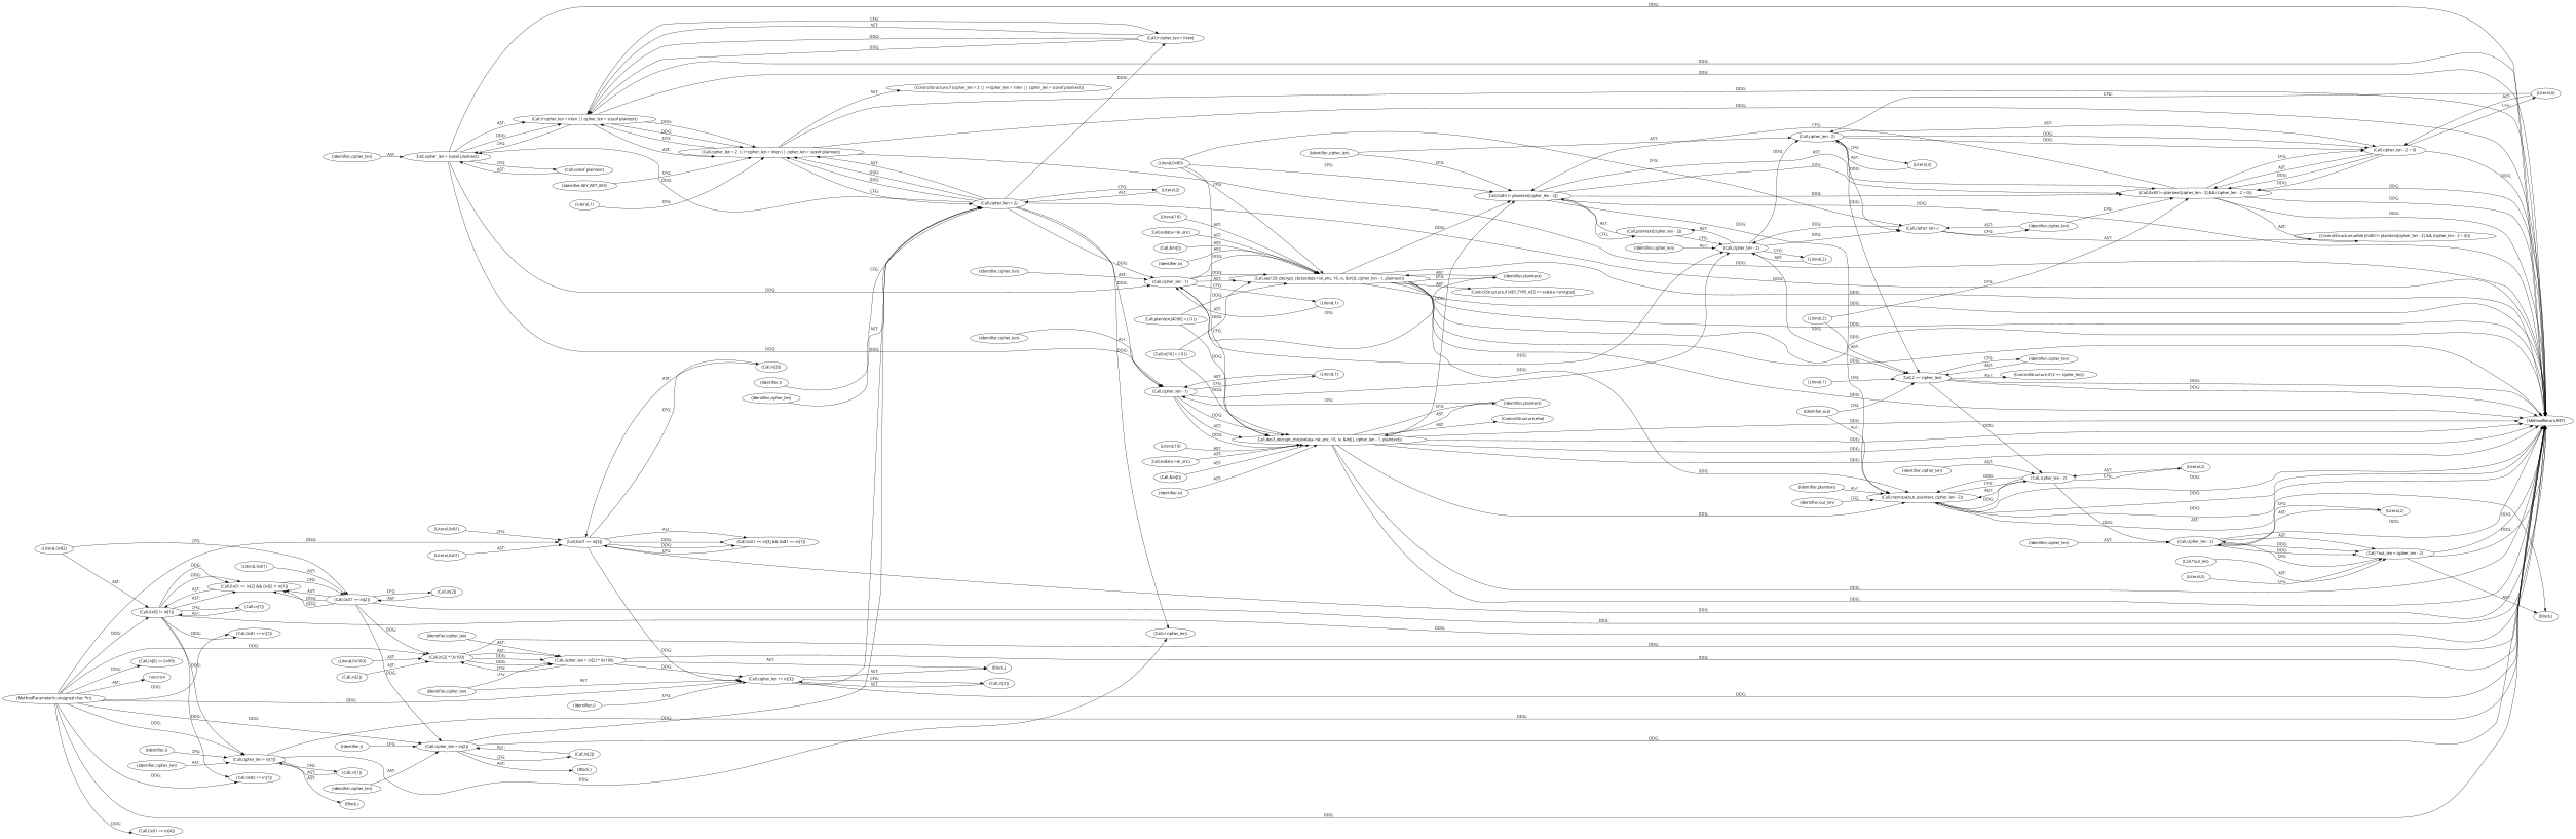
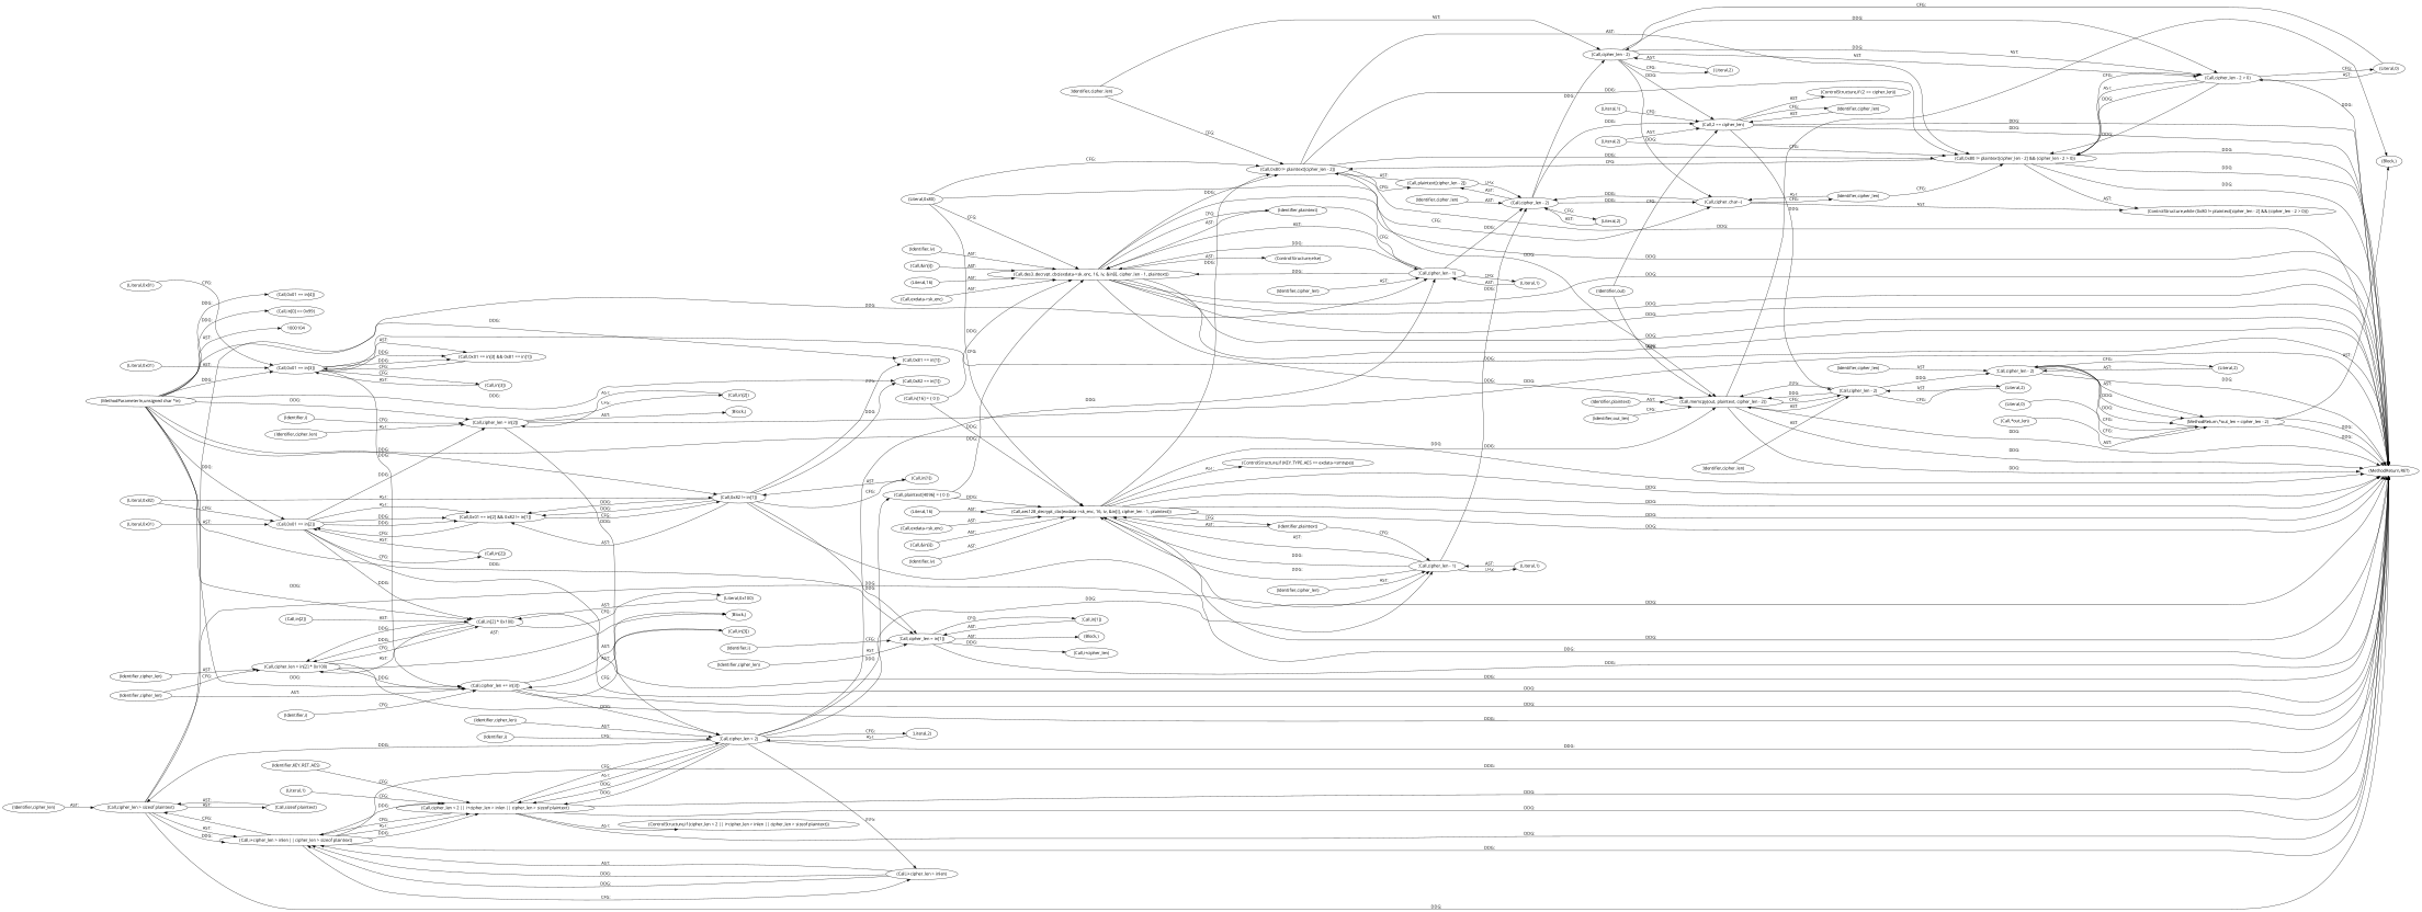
  digraph {
    fontname="Open Sans"
    rankdir=LR
    node [fontname="Open Sans"]
    edge [fontname="Open Sans"]
    n1 [label="(Call,cipher_len > sizeof plaintext)"]
    n2 [label="(Call,i+cipher_len > inlen || cipher_len > sizeof plaintext)"]
    n3 [label="(Call,cipher_len - 1)"]
    n4 [label="(Call,cipher_len - 1)"]
    n5 [label="(MethodReturn,RET)"]
    n6 [label="(Call,sizeof plaintext)"]
    n7 [label="(Call,cipher_len < 2 || i+cipher_len > inlen || cipher_len > sizeof plaintext)"]
    n8 [label="(Call,i+cipher_len > inlen)"]
    n9 [label="(Call,aes128_decrypt_cbc(exdata->sk_enc, 16, iv, &in[i], cipher_len - 1, plaintext))"]
    n10 [label="(Call,cipher_len - 2)"]
    n11 [label="(Literal,1)"]
    n12 [label="(Call,des3_decrypt_cbc(exdata->sk_enc, 16, iv, &in[i], cipher_len - 1, plaintext))"]
    n13 [label="(Literal,1)"]
    n14 [label="(Call,cipher_len < 2)"]
    n15 [label="(Literal,2)"]
    n16 [label="(Call,i+cipher_len)"]
    n17 [label="(ControlStructure,if (cipher_len < 2 || i+cipher_len > inlen || cipher_len > sizeof plaintext))"]
    n18 [label="(Call,cipher_len = in[1])"]
    n19 [label="(Call,in[1])"]
    n20 [label="(Block,)"]
    n21 [label="(Call,0x82 != in[1])"]
    n22 [label="(Call,0x01 == in[2] && 0x82 != in[1])"]
    n23 [label="(Call,in[1])"]
    n24 [label="(Call,0x81 == in[1])"]
    n25 [label="(Call,0x82 == in[1])"]
    n26 [label="(Call,0x01 == in[2])"]
    n27 [label="(MethodParameterIn,unsigned char *in)"]
    n28 [label="(Call,cipher_len += in[3])"]
    n29 [label="(Call,0x01 == in[3])"]
    n30 [label="(Call,in[2] * 0x100)"]
    n31 [label="(Call,cipher_len = in[2])"]
    n32 [label="(Call,0x01 == in[4])"]
    n33 [label="(Call,in[0] == 0x99)"]
    1000104
    n35 [label="(Call,in[3])"]
    n36 [label="(Block,)"]
    n37 [label="(Call,in[3])"]
    n38 [label="(Call,0x01 == in[3] && 0x81 == in[1])"]
    n39 [label="(Call,cipher_len = in[2] * 0x100)"]
    n40 [label="(Literal,0x100)"]
    n41 [label="(Call,in[2])"]
    n42 [label="(Call,in[2])"]
    n43 [label="(Block,)"]
    n44 [label="(Call,0x80 != plaintext[cipher_len - 2])"]
    n45 [label="(Call,memcpy(out, plaintext, cipher_len - 2))"]
    n46 [label="(ControlStructure,if (KEY_TYPE_AES == exdata->smtype))"]
    n47 [label="(Identifier,plaintext)"]
    n48 [label="(Call,plaintext[cipher_len - 2])"]
    n49 [label="(Call,cipher_len - 2)"]
-   n50 [label="(Call,cipher_len--)"]
+   n50 [label="(Call,cipher_char--)"]
    n51 [label="(Call,2 == cipher_len)"]
    n52 [label="(Literal,2)"]
    n53 [label="(Call,0x80 != plaintext[cipher_len - 2] && (cipher_len - 2 > 0))"]
    n54 [label="(Call,cipher_len - 2)"]
    n55 [label="(Block,)"]
    n56 [label="(Call,cipher_len - 2 > 0)"]
    n57 [label="(ControlStructure,while (0x80 != plaintext[cipher_len - 2] && (cipher_len - 2 > 0)))"]
    n58 [label="(Literal,0)"]
    n59 [label="(Call,cipher_len - 2)"]
    n60 [label="(Literal,2)"]
    n61 [label="(Literal,2)"]
    n62 [label="(Identifier,cipher_len)"]
    n63 [label="(ControlStructure,if (2 == cipher_len))"]
    n64 [label="(Identifier,cipher_len)"]
-   n65 [label="(Call,*out_len = cipher_len - 2)"]
+   n65 [label="(MethodReturn,*out_len = cipher_len - 2)"]
    n66 [label="(Literal,2)"]
    n67 [label="(ControlStructure,else)"]
    n68 [label="(Identifier,plaintext)"]
    n69 [label="(Identifier,KEY_RET_AES)"]
    n70 [label="(Literal,0)"]
    n71 [label="(Identifier,i)"]
    n72 [label="(Identifier,cipher_len)"]
    n73 [label="(Call,plaintext[4096] = { 0 })"]
    n74 [label="(Identifier,cipher_len)"]
    n75 [label="(Literal,16)"]
    n76 [label="(Identifier,out_len)"]
    n77 [label="(Literal,0x01)"]
    n78 [label="(Call,iv[16] = { 0 })"]
    n79 [label="(Identifier,cipher_len)"]
    n80 [label="(Call,exdata->sk_enc)"]
    n81 [label="(Call,&in[i])"]
    n82 [label="(Literal,1)"]
    n83 [label="(Identifier,i)"]
    n84 [label="(Call,in[2])"]
    n85 [label="(Identifier,iv)"]
    n86 [label="(Identifier,i)"]
    n87 [label="(Identifier,cipher_len)"]
    n88 [label="(Identifier,cipher_len)"]
    n89 [label="(Literal,0x81)"]
    n90 [label="(Literal,16)"]
    n91 [label="(Call,*out_len)"]
    n92 [label="(Literal,0x01)"]
    n93 [label="(Identifier,i)"]
    n94 [label="(Identifier,out)"]
    n95 [label="(Literal,0x82)"]
    n96 [label="(Identifier,plaintext)"]
    n97 [label="(Identifier,cipher_len)"]
    n98 [label="(Call,exdata->sk_enc)"]
    n99 [label="(Literal,0x80)"]
    n100 [label="(Call,&in[i])"]
    n101 [label="(Identifier,cipher_len)"]
    n102 [label="(Identifier,cipher_len)"]
    n103 [label="(Identifier,cipher_len)"]
    n104 [label="(Identifier,iv)"]
    n105 [label="(Identifier,cipher_len)"]
    n106 [label="(Literal,2)"]
    n107 [label="(Identifier,cipher_len)"]
    n108 [label="(Literal,1)"]
    n109 [label="(Identifier,cipher_len)"]
    n1 -> n2 [label="AST: "]
    n1 -> n2 [label="DDG: "]
    n1 -> n3 [label="DDG: "]
    n1 -> n4 [label="DDG: "]
    n1 -> n5 [label="DDG: "]
-   n1 -> n6 [label="CFG: "]
+   n1 -> n6 [label="AST: "]
    n2 -> n1 [label="CFG: "]
    n2 -> n5 [label="DDG: "]
    n2 -> n5 [label="DDG: "]
    n2 -> n7 [label="AST: "]
    n2 -> n7 [label="DDG: "]
    n2 -> n7 [label="DDG: "]
    n2 -> n8 [label="CFG: "]
    n3 -> n9 [label="AST: "]
    n3 -> n9 [label="DDG: "]
    n3 -> n9 [label="DDG: "]
    n3 -> n10 [label="DDG: "]
    n3 -> n11 [label="CFG: "]
    n4 -> n10 [label="DDG: "]
    n4 -> n12 [label="AST: "]
    n4 -> n12 [label="DDG: "]
    n4 -> n12 [label="DDG: "]
    n4 -> n13 [label="CFG: "]
    n6 -> n1 [label="AST: "]
    n7 -> n2 [label="CFG: "]
    n7 -> n5 [label="DDG: "]
    n7 -> n5 [label="DDG: "]
    n7 -> n5 [label="DDG: "]
    n7 -> n14 [label="CFG: "]
    n7 -> n17 [label="AST: "]
    n8 -> n2 [label="AST: "]
    n8 -> n2 [label="DDG: "]
    n8 -> n2 [label="DDG: "]
    n9 -> n5 [label="DDG: "]
    n9 -> n5 [label="DDG: "]
    n9 -> n5 [label="DDG: "]
    n9 -> n5 [label="DDG: "]
    n9 -> n5 [label="DDG: "]
    n9 -> n5 [label="DDG: "]
    n9 -> n44 [label="DDG: "]
    n9 -> n45 [label="DDG: "]
    n9 -> n46 [label="AST: "]
    n9 -> n47 [label="CFG: "]
    n10 -> n48 [label="AST: "]
    n10 -> n49 [label="DDG: "]
    n10 -> n50 [label="DDG: "]
    n10 -> n51 [label="DDG: "]
    n10 -> n52 [label="CFG: "]
    n11 -> n3 [label="AST: "]
    n12 -> n5 [label="DDG: "]
    n12 -> n5 [label="DDG: "]
    n12 -> n5 [label="DDG: "]
    n12 -> n5 [label="DDG: "]
    n12 -> n5 [label="DDG: "]
    n12 -> n5 [label="DDG: "]
    n12 -> n44 [label="DDG: "]
    n12 -> n45 [label="DDG: "]
    n12 -> n67 [label="AST: "]
    n12 -> n68 [label="CFG: "]
    n13 -> n4 [label="AST: "]
    n14 -> n1 [label="DDG: "]
    n14 -> n3 [label="DDG: "]
    n14 -> n4 [label="DDG: "]
    n14 -> n5 [label="DDG: "]
    n14 -> n7 [label="AST: "]
    n14 -> n7 [label="DDG: "]
    n14 -> n7 [label="DDG: "]
    n14 -> n8 [label="DDG: "]
    n14 -> n15 [label="CFG: "]
-   n14 -> n16 [label="DDG: "]
+   n14 -> n73 [label="DDG: "]
    n15 -> n14 [label="AST: "]
    n18 -> n5 [label="DDG: "]
    n18 -> n16 [label="DDG: "]
    n18 -> n19 [label="CFG: "]
    n18 -> n20 [label="AST: "]
    n19 -> n18 [label="AST: "]
    n21 -> n5 [label="DDG: "]
    n21 -> n18 [label="DDG: "]
    n21 -> n22 [label="AST: "]
    n21 -> n22 [label="DDG: "]
    n21 -> n22 [label="DDG: "]
    n21 -> n23 [label="CFG: "]
    n21 -> n24 [label="DDG: "]
    n21 -> n25 [label="DDG: "]
-   n22 -> n21 [label="AST: "]
+   n22 -> n21 [label="CFG: "]
    n22 -> n26 [label="CFG: "]
    n23 -> n21 [label="AST: "]
    n26 -> n5 [label="DDG: "]
    n26 -> n22 [label="AST: "]
    n26 -> n22 [label="DDG: "]
    n26 -> n22 [label="DDG: "]
    n26 -> n30 [label="DDG: "]
    n26 -> n31 [label="DDG: "]
    n26 -> n41 [label="CFG: "]
    n27 -> n5 [label="DDG: "]
    n27 -> n18 [label="DDG: "]
    n27 -> n21 [label="DDG: "]
    n27 -> n24 [label="DDG: "]
    n27 -> n25 [label="DDG: "]
+   n27 -> n26 [label="DDG: "]
    n27 -> n28 [label="DDG: "]
    n27 -> n29 [label="DDG: "]
    n27 -> n30 [label="DDG: "]
    n27 -> n31 [label="DDG: "]
    n27 -> n32 [label="DDG: "]
    n27 -> n33 [label="DDG: "]
    n27 -> 1000104 [label="AST: "]
    n28 -> n5 [label="DDG: "]
    n28 -> n14 [label="DDG: "]
    n28 -> n35 [label="CFG: "]
    n28 -> n36 [label="AST: "]
    n29 -> n5 [label="DDG: "]
    n29 -> n28 [label="DDG: "]
    n29 -> n37 [label="CFG: "]
    n29 -> n38 [label="AST: "]
    n29 -> n38 [label="DDG: "]
    n29 -> n38 [label="DDG: "]
    n30 -> n5 [label="DDG: "]
    n30 -> n39 [label="AST: "]
    n30 -> n39 [label="DDG: "]
    n30 -> n39 [label="DDG: "]
+   n30 -> n40 [label="CFG: "]
    n31 -> n5 [label="DDG: "]
    n31 -> n14 [label="DDG: "]
    n31 -> n42 [label="CFG: "]
    n31 -> n43 [label="AST: "]
    n35 -> n28 [label="AST: "]
    n37 -> n29 [label="AST: "]
    n38 -> n29 [label="CFG: "]
    n39 -> n5 [label="DDG: "]
    n39 -> n28 [label="DDG: "]
    n39 -> n30 [label="CFG: "]
    n39 -> n36 [label="AST: "]
    n40 -> n30 [label="AST: "]
    n41 -> n26 [label="AST: "]
    n42 -> n31 [label="AST: "]
    n44 -> n5 [label="DDG: "]
    n44 -> n45 [label="DDG: "]
    n44 -> n48 [label="CFG: "]
    n44 -> n53 [label="AST: "]
    n44 -> n53 [label="DDG: "]
    n44 -> n53 [label="DDG: "]
    n45 -> n5 [label="DDG: "]
    n45 -> n5 [label="DDG: "]
    n45 -> n5 [label="DDG: "]
    n45 -> n54 [label="CFG: "]
    n45 -> n55 [label="AST: "]
    n47 -> n3 [label="CFG: "]
    n47 -> n9 [label="AST: "]
    n48 -> n10 [label="CFG: "]
    n48 -> n44 [label="AST: "]
    n49 -> n50 [label="DDG: "]
    n49 -> n51 [label="DDG: "]
    n49 -> n56 [label="AST: "]
    n49 -> n56 [label="DDG: "]
    n49 -> n56 [label="DDG: "]
    n49 -> n61 [label="CFG: "]
    n50 -> n10 [label="DDG: "]
    n50 -> n57 [label="AST: "]
    n50 -> n62 [label="CFG: "]
    n51 -> n5 [label="DDG: "]
    n51 -> n5 [label="DDG: "]
    n51 -> n54 [label="DDG: "]
    n51 -> n63 [label="AST: "]
    n51 -> n64 [label="CFG: "]
    n52 -> n10 [label="AST: "]
    n53 -> n5 [label="DDG: "]
    n53 -> n5 [label="DDG: "]
    n53 -> n5 [label="DDG: "]
    n53 -> n44 [label="CFG: "]
    n53 -> n56 [label="CFG: "]
    n53 -> n57 [label="AST: "]
    n54 -> n45 [label="AST: "]
    n54 -> n45 [label="DDG: "]
    n54 -> n45 [label="DDG: "]
    n54 -> n59 [label="DDG: "]
    n54 -> n60 [label="CFG: "]
    n56 -> n5 [label="DDG: "]
    n56 -> n53 [label="AST: "]
    n56 -> n53 [label="DDG: "]
    n56 -> n53 [label="DDG: "]
    n56 -> n58 [label="CFG: "]
    n58 -> n49 [label="CFG: "]
    n58 -> n56 [label="AST: "]
    n59 -> n5 [label="DDG: "]
    n59 -> n65 [label="AST: "]
    n59 -> n65 [label="DDG: "]
    n59 -> n65 [label="DDG: "]
    n59 -> n66 [label="CFG: "]
    n60 -> n54 [label="AST: "]
    n61 -> n49 [label="AST: "]
    n62 -> n50 [label="AST: "]
    n62 -> n53 [label="CFG: "]
    n64 -> n51 [label="AST: "]
    n65 -> n5 [label="DDG: "]
    n65 -> n5 [label="DDG: "]
    n65 -> n55 [label="AST: "]
    n65 -> n59 [label="CFG: "]
    n66 -> n59 [label="AST: "]
    n68 -> n4 [label="CFG: "]
    n68 -> n12 [label="AST: "]
    n69 -> n7 [label="CFG: "]
    n70 -> n65 [label="CFG: "]
    n71 -> n31 [label="CFG: "]
    n72 -> n3 [label="AST: "]
    n73 -> n9 [label="DDG: "]
    n73 -> n12 [label="DDG: "]
    n74 -> n28 [label="AST: "]
    n74 -> n39 [label="CFG: "]
    n75 -> n12 [label="AST: "]
    n76 -> n45 [label="CFG: "]
    n77 -> n29 [label="AST: "]
    n78 -> n9 [label="DDG: "]
    n78 -> n12 [label="DDG: "]
    n79 -> n1 [label="AST: "]
    n80 -> n9 [label="AST: "]
    n81 -> n9 [label="AST: "]
    n82 -> n51 [label="CFG: "]
    n83 -> n28 [label="CFG: "]
    n84 -> n30 [label="AST: "]
    n85 -> n9 [label="AST: "]
    n86 -> n18 [label="CFG: "]
    n87 -> n59 [label="AST: "]
    n88 -> n4 [label="AST: "]
    n89 -> n29 [label="CFG: "]
    n90 -> n9 [label="AST: "]
    n91 -> n65 [label="AST: "]
    n92 -> n26 [label="AST: "]
    n93 -> n14 [label="CFG: "]
    n94 -> n45 [label="AST: "]
    n94 -> n51 [label="CFG: "]
    n95 -> n21 [label="AST: "]
    n95 -> n26 [label="CFG: "]
    n96 -> n45 [label="AST: "]
    n97 -> n10 [label="AST: "]
    n98 -> n12 [label="AST: "]
    n99 -> n9 [label="CFG: "]
    n99 -> n12 [label="CFG: "]
    n99 -> n44 [label="CFG: "]
    n99 -> n50 [label="CFG: "]
    n100 -> n12 [label="AST: "]
    n101 -> n14 [label="AST: "]
    n102 -> n44 [label="CFG: "]
    n102 -> n49 [label="AST: "]
    n103 -> n39 [label="AST: "]
    n104 -> n12 [label="AST: "]
    n105 -> n18 [label="AST: "]
    n106 -> n51 [label="AST: "]
    n106 -> n53 [label="CFG: "]
    n107 -> n54 [label="AST: "]
    n108 -> n7 [label="CFG: "]
    n109 -> n31 [label="AST: "]
  }
